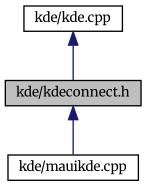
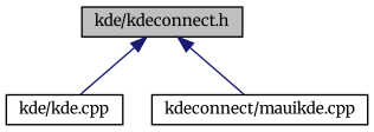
  digraph {
    fontname=Merriweather
    node [color=black fillcolor=white fontname=Merriweather fontsize=10 shape=record style=filled]
    edge [color=midnightblue dir=back fontname=Merriweather fontsize=10 labelfontname=Helvetica labelfontsize=10 style=solid]
    n1 [fillcolor=grey75 fontcolor=black height=0.2 label="kde/kdeconnect.h" width=0.4]
    n2 [height=0.2 label="kde/kde.cpp" width=0.4]
-   n3 [height=0.2 label="kde/mauikde.cpp" width=0.4]
-   n2 -> n1
+   n3 [height=0.2 label="kdeconnect/mauikde.cpp" width=0.4]
+   n1 -> n2
    n1 -> n3
  }
